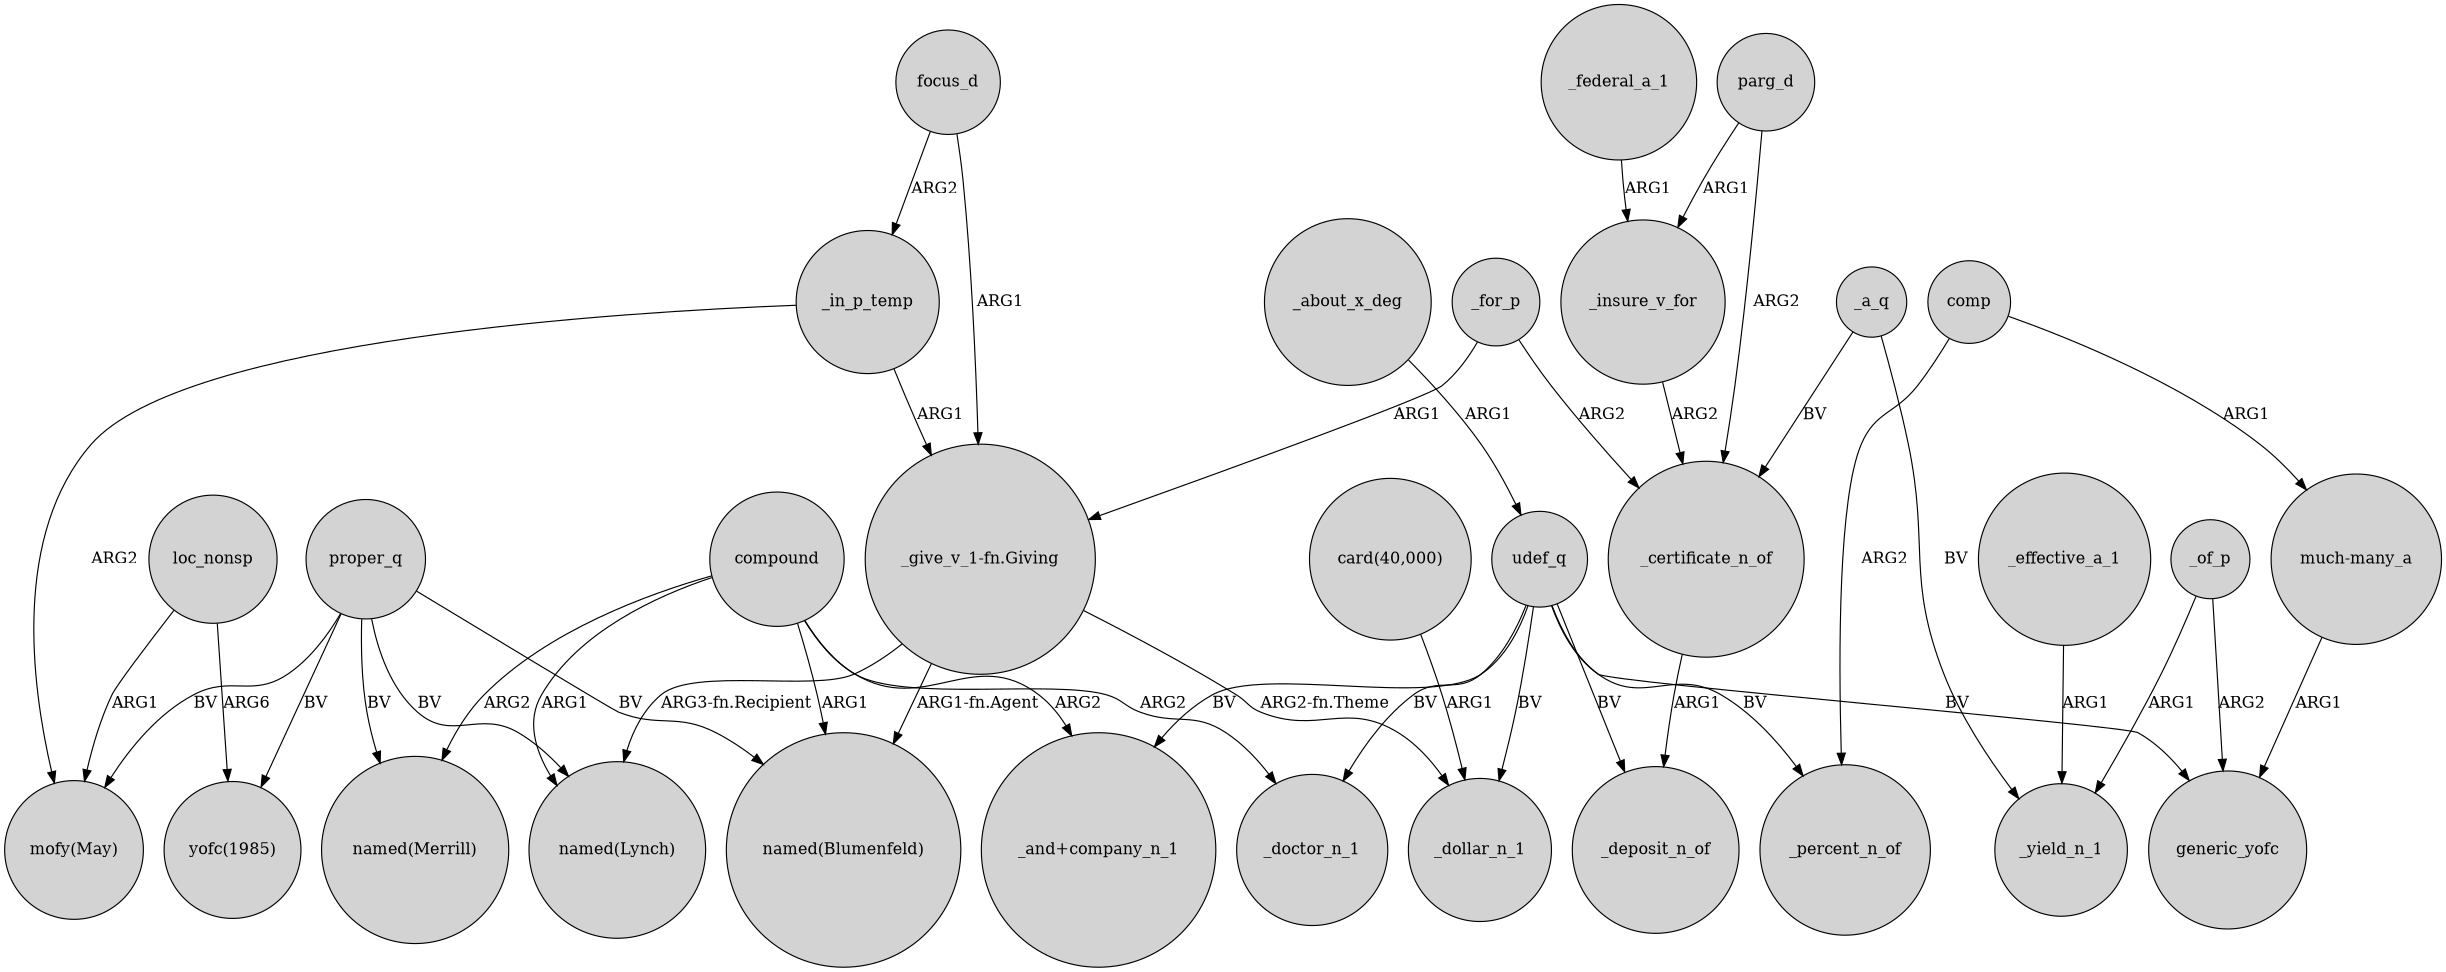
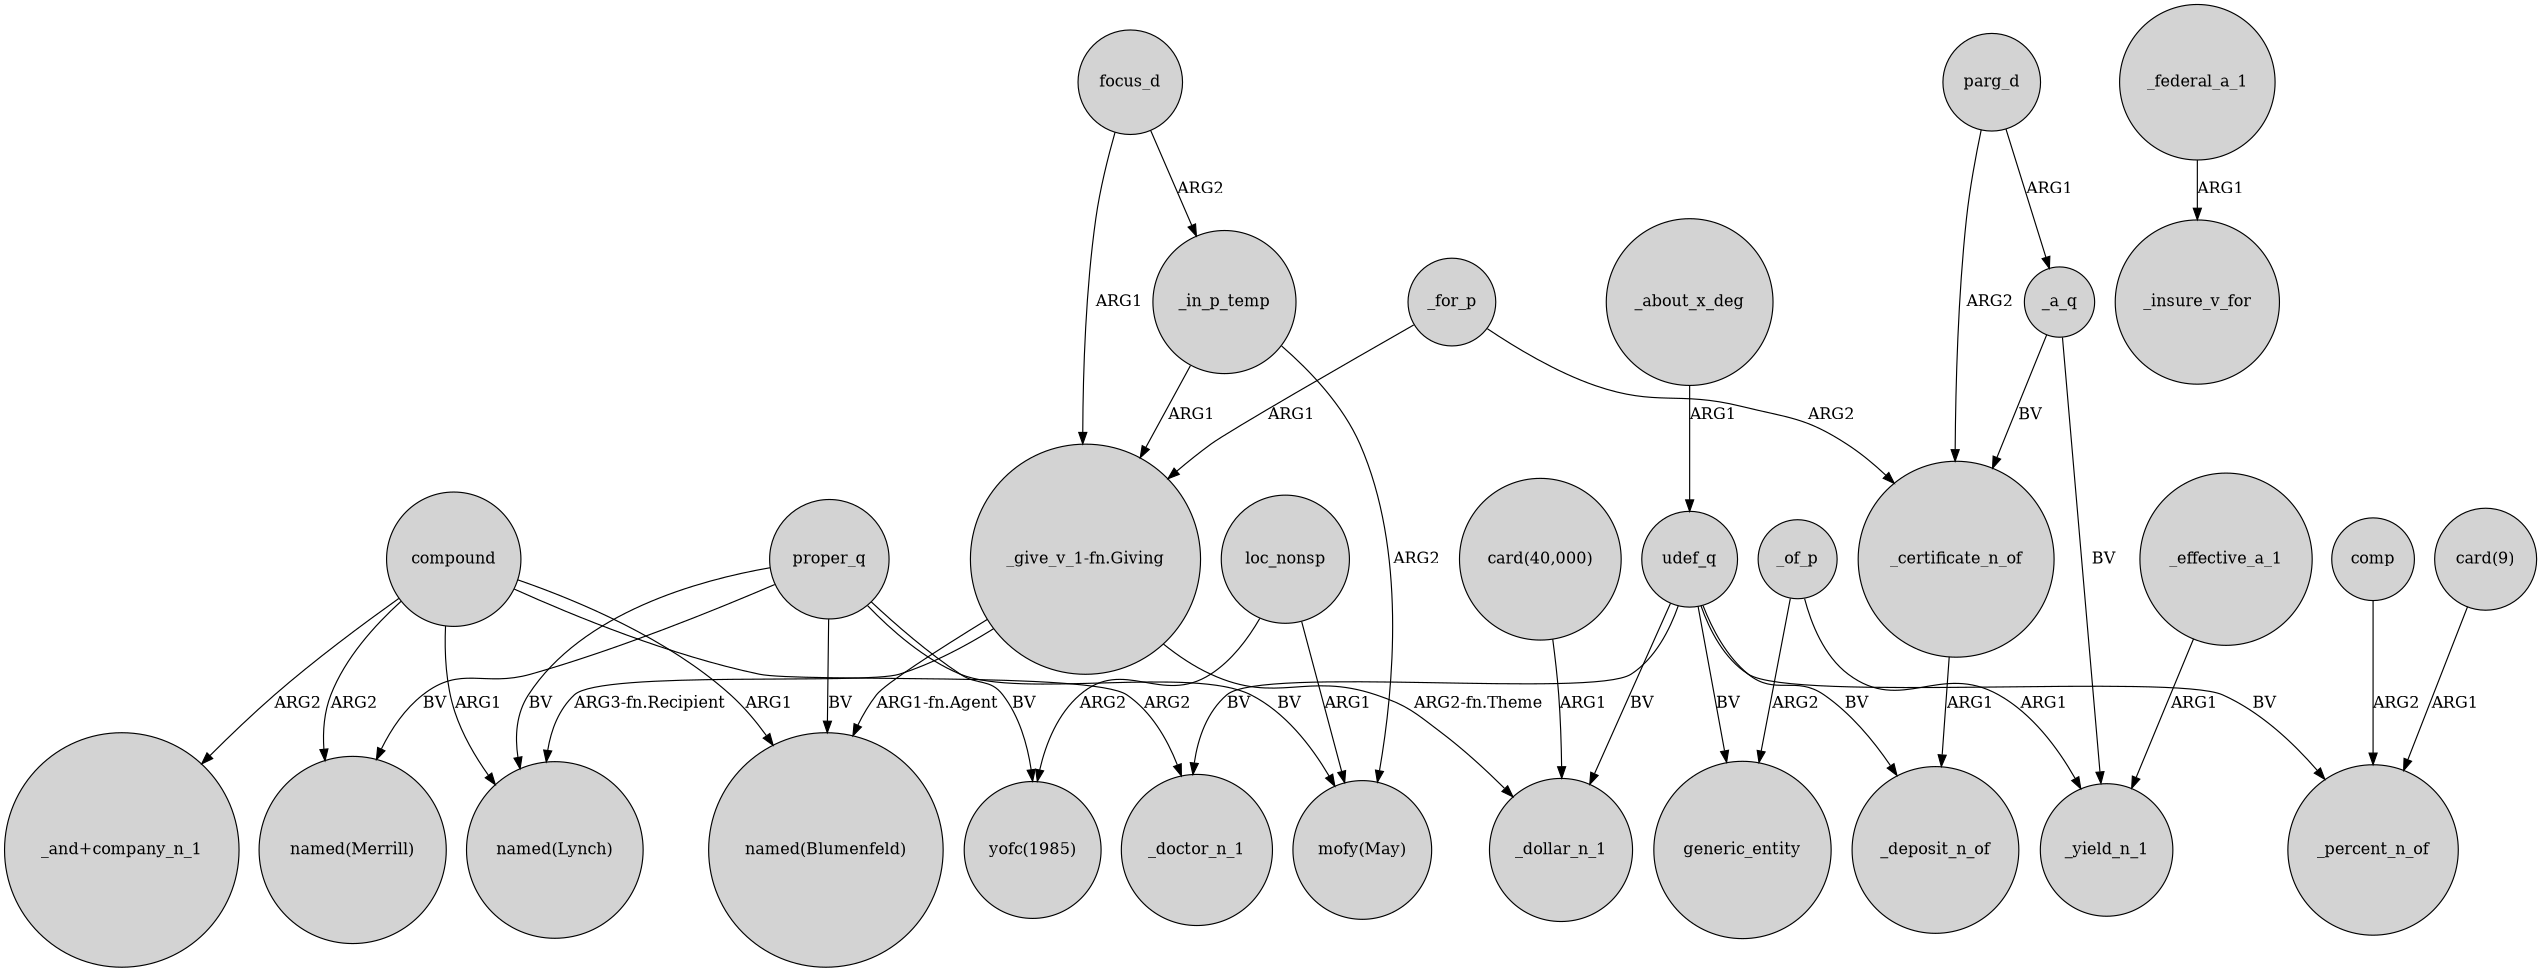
  digraph {
    node [shape=circle style=filled]
    _of_p
-   generic_entity [label=generic_yofc]
+   generic_entity
    _yield_n_1
    compound
    "named(Lynch)"
    _doctor_n_1
    "named(Blumenfeld)"
    "named(Merrill)"
    "_and+company_n_1"
    focus_d
    _in_p_temp
    "_give_v_1-fn.Giving"
    "mofy(May)"
    _dollar_n_1
+   "card(9)"
    _percent_n_of
    udef_q
    _deposit_n_of
-   "much-many_a"
    comp
    proper_q
    n22 [label="yofc(1985)"]
    _a_q
    _certificate_n_of
    _effective_a_1
    loc_nonsp
    _about_x_deg
    _for_p
    "card(40,000)"
    parg_d
    _insure_v_for
    _federal_a_1
    _of_p -> generic_entity [label=ARG2]
    _of_p -> _yield_n_1 [label=ARG1]
    compound -> "named(Lynch)" [label=ARG1]
    compound -> _doctor_n_1 [label=ARG2]
    compound -> "named(Blumenfeld)" [label=ARG1]
    compound -> "named(Merrill)" [label=ARG2]
    compound -> "_and+company_n_1" [label=ARG2]
    focus_d -> _in_p_temp [label=ARG2]
    focus_d -> "_give_v_1-fn.Giving" [label=ARG1]
    _in_p_temp -> "_give_v_1-fn.Giving" [label=ARG1]
    _in_p_temp -> "mofy(May)" [label=ARG2]
    "_give_v_1-fn.Giving" -> "named(Lynch)" [label="ARG3-fn.Recipient"]
    "_give_v_1-fn.Giving" -> "named(Blumenfeld)" [label="ARG1-fn.Agent"]
    "_give_v_1-fn.Giving" -> _dollar_n_1 [label="ARG2-fn.Theme"]
+   "card(9)" -> _percent_n_of [label=ARG1]
    udef_q -> generic_entity [label=BV]
    udef_q -> _doctor_n_1 [label=BV]
-   udef_q -> "_and+company_n_1" [label=BV]
    udef_q -> _dollar_n_1 [label=BV]
    udef_q -> _percent_n_of [label=BV]
    udef_q -> _deposit_n_of [label=BV]
-   "much-many_a" -> generic_entity [label=ARG1]
    comp -> _percent_n_of [label=ARG2]
-   comp -> "much-many_a" [label=ARG1]
    proper_q -> "named(Lynch)" [label=BV]
    proper_q -> "named(Blumenfeld)" [label=BV]
    proper_q -> "named(Merrill)" [label=BV]
    proper_q -> "mofy(May)" [label=BV]
    proper_q -> n22 [label=BV]
    _a_q -> _yield_n_1 [label=BV]
    _a_q -> _certificate_n_of [label=BV]
    _certificate_n_of -> _deposit_n_of [label=ARG1]
    _effective_a_1 -> _yield_n_1 [label=ARG1]
    loc_nonsp -> "mofy(May)" [label=ARG1]
-   loc_nonsp -> n22 [label=ARG6]
+   loc_nonsp -> n22 [label=ARG2]
    _about_x_deg -> udef_q [label=ARG1]
    _for_p -> "_give_v_1-fn.Giving" [label=ARG1]
    _for_p -> _certificate_n_of [label=ARG2]
    "card(40,000)" -> _dollar_n_1 [label=ARG1]
    parg_d -> _certificate_n_of [label=ARG2]
-   parg_d -> _insure_v_for [label=ARG1]
-   _insure_v_for -> _certificate_n_of [label=ARG2]
+   parg_d -> _a_q [label=ARG1]
    _federal_a_1 -> _insure_v_for [label=ARG1]
  }
